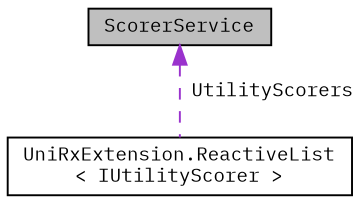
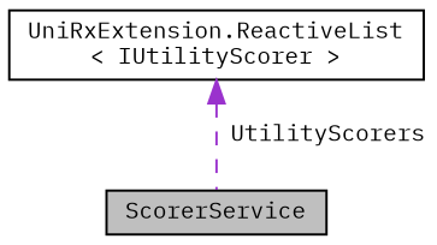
  digraph {
    fontname="IBM Plex Mono"
    node [color=black fontname="IBM Plex Mono" fontsize=10 shape=record style=filled]
    n1 [fillcolor=grey75 fontcolor=black height=0.2 label=ScorerService width=0.4]
    n2 [fillcolor=white height=0.2 label="UniRxExtension.ReactiveList\l\< IUtilityScorer \>" width=0.4]
-   n1 -> n2 [color=darkorchid3 dir=back fontname="IBM Plex Mono" fontsize=10 label=" UtilityScorers" labelfontname=Helvetica labelfontsize=10 style=dashed]
+   n2 -> n1 [color=darkorchid3 dir=back fontname="IBM Plex Mono" fontsize=10 label=" UtilityScorers" labelfontname=Helvetica labelfontsize=10 style=dashed]
  }
